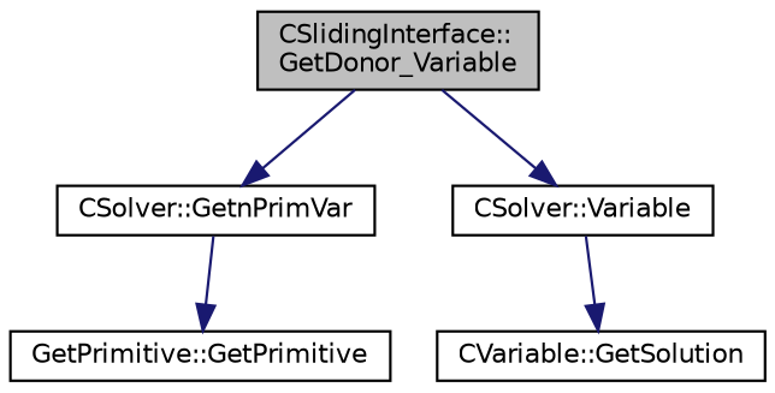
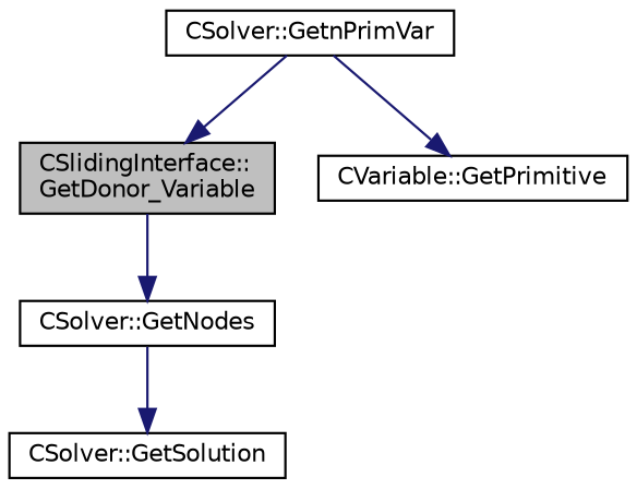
  digraph {
    rankdir=TB
    node [color=black fillcolor=white fontname=Helvetica fontsize=10 shape=record style=filled]
    edge [color=midnightblue fontname=Helvetica fontsize=10 labelfontname=Helvetica labelfontsize=10 style=solid]
    n1 [fillcolor=grey75 fontcolor=black height=0.2 label="CSlidingInterface::\lGetDonor_Variable" width=0.4]
    n2 [height=0.2 label="CSolver::GetnPrimVar" width=0.4]
-   n3 [height=0.2 label="CSolver::Variable" width=0.4]
-   n4 [height=0.2 label="GetPrimitive::GetPrimitive" width=0.4]
-   n5 [height=0.2 label="CVariable::GetSolution" width=0.4]
-   n1 -> n2
+   n3 [height=0.2 label="CSolver::GetNodes" width=0.4]
+   n4 [height=0.2 label="CVariable::GetPrimitive" width=0.4]
+   n5 [height=0.2 label="CSolver::GetSolution" width=0.4]
+   n2 -> n1
    n1 -> n3
    n2 -> n4
    n3 -> n5
  }
